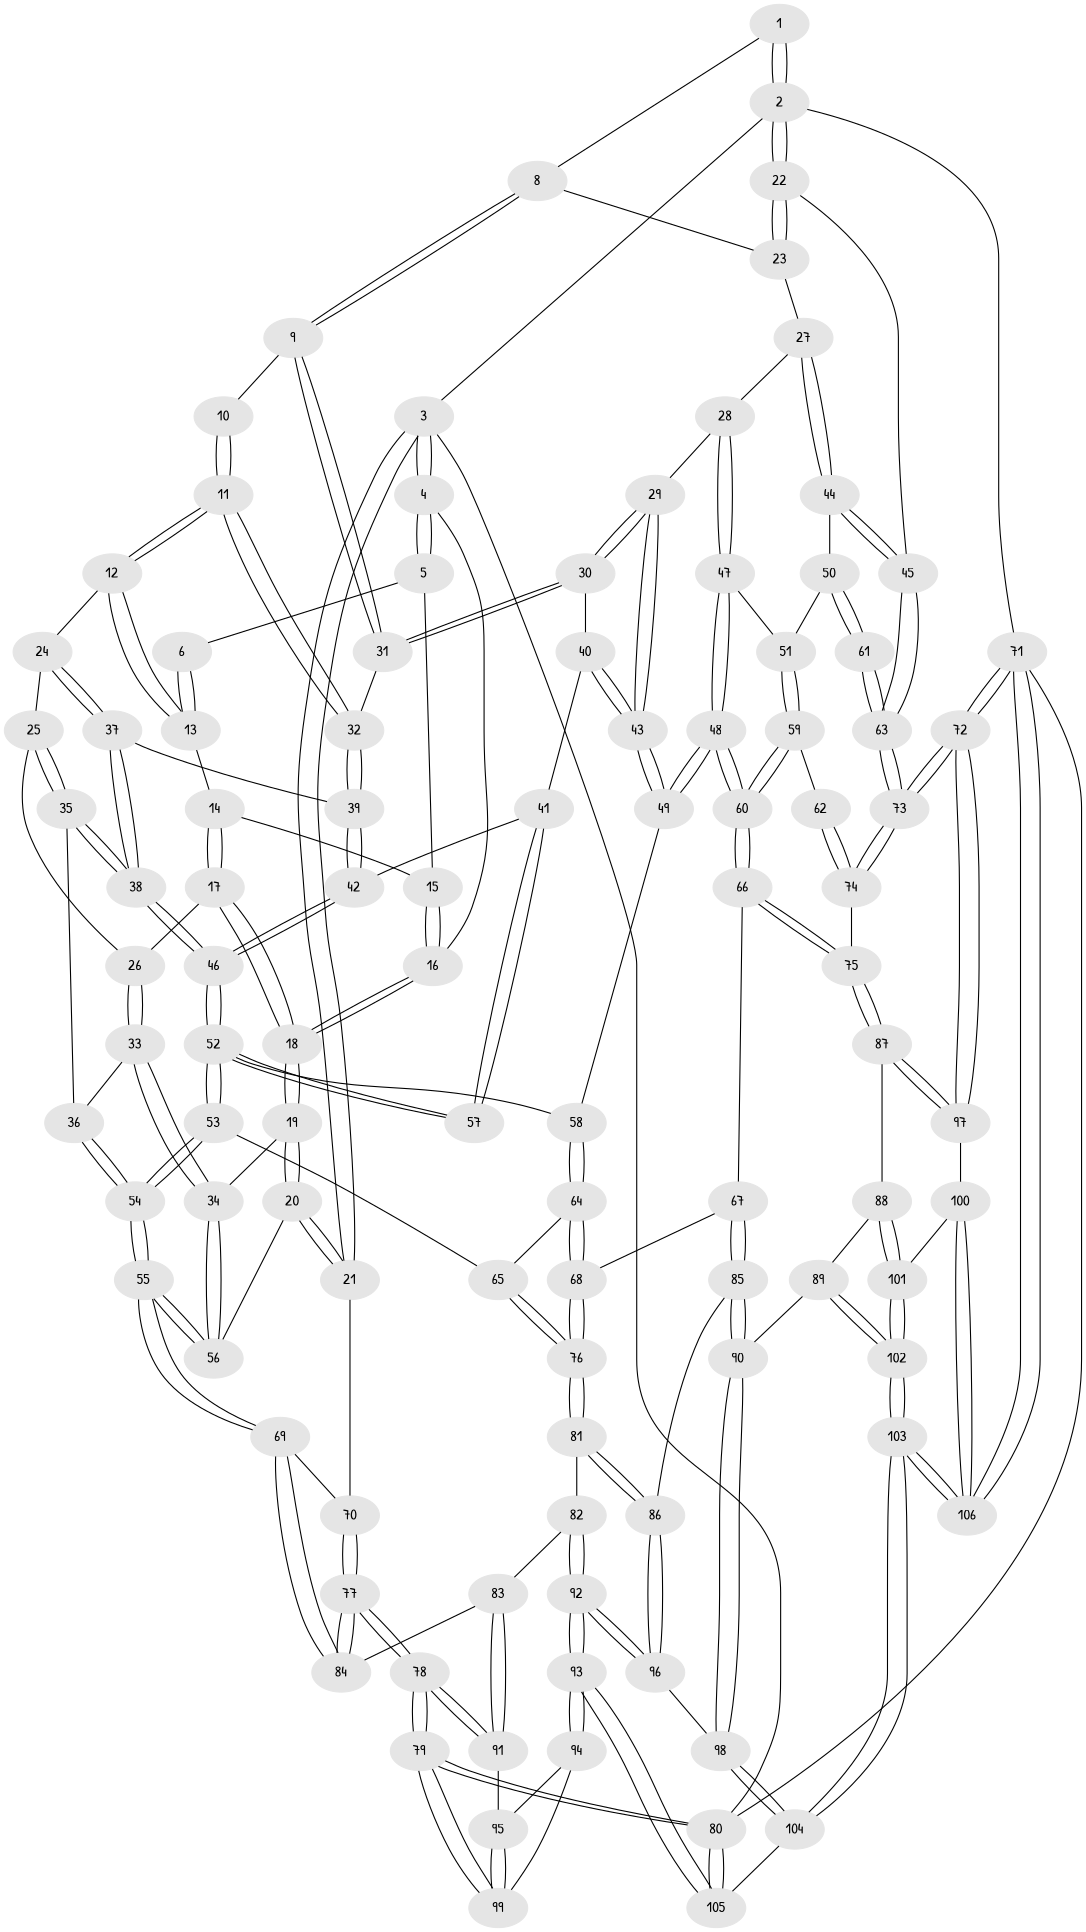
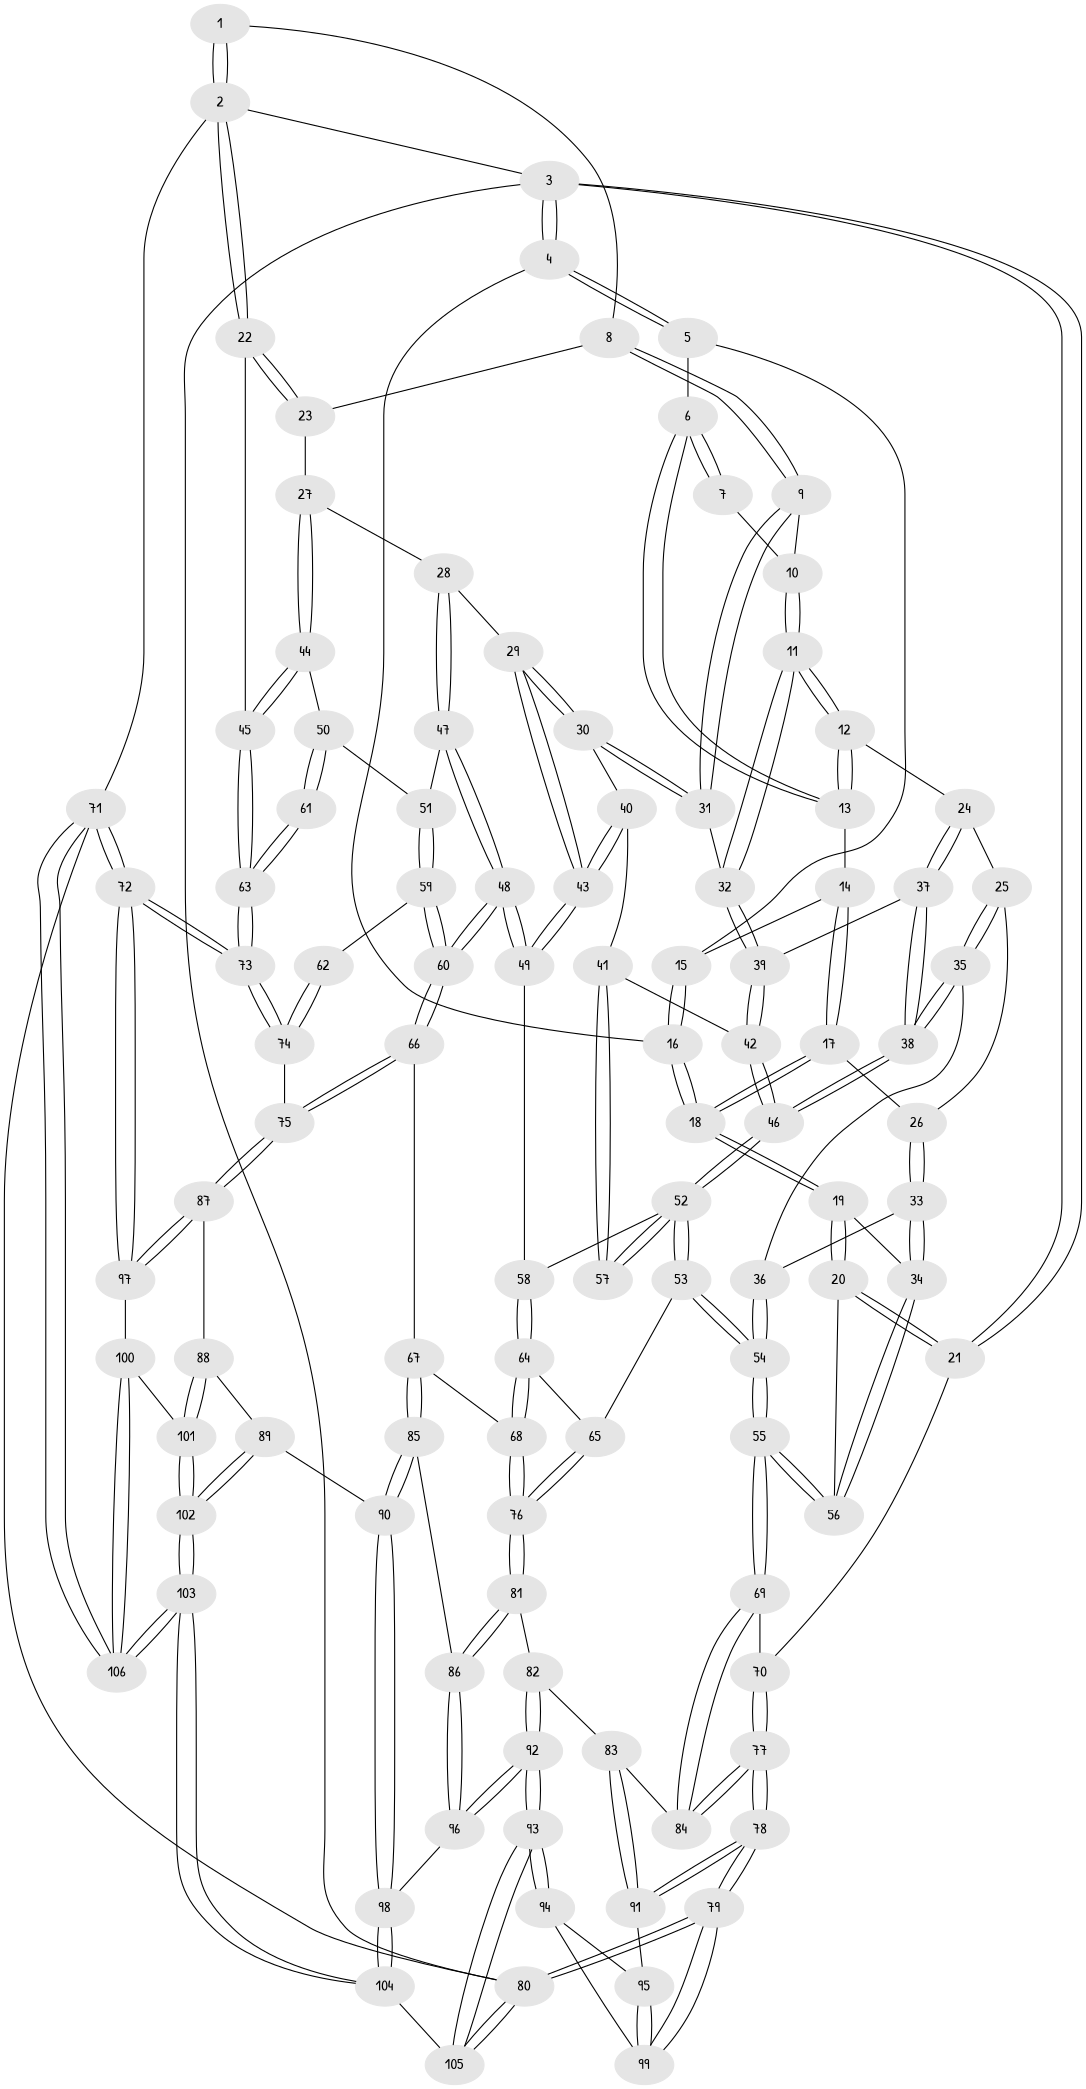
  graph {
    fontname="Patrick Hand"
    node [color=gray90 fontname="Patrick Hand" style=filled]
    edge [fontname="Patrick Hand"]
    1
    2
    8
    3
    22
    71
    9
    23
    4
    21
    80
    45
    72
    106
    5
    16
    70
    105
    6
    15
    18
+   7
    13
    10
    14
    11
    31
    27
    32
    12
    24
    39
    25
    37
    17
    26
    19
    33
    20
    34
    56
    77
    63
    28
    44
    35
    38
    36
    29
    47
    50
    30
    43
    48
    51
    40
    49
    41
    42
    54
    46
    55
    52
    57
    58
    61
    73
    53
    60
    59
    66
    64
    62
    65
    76
    69
    84
    68
    74
    67
    75
    81
    85
    87
    86
    90
    78
    97
    100
    88
    82
    79
    91
    99
    95
    83
    92
    96
    93
    98
    89
    101
    102
    103
    104
    94
    1 -- 2
    1 -- 2
    1 -- 8
    2 -- 3
    2 -- 22
    2 -- 22
    2 -- 71
    8 -- 9
    8 -- 9
    8 -- 23
    3 -- 4
    3 -- 4
    3 -- 21
    3 -- 21
    3 -- 80
    22 -- 23
    22 -- 23
    22 -- 45
    71 -- 80
    71 -- 72
    71 -- 72
    71 -- 106
    71 -- 106
    9 -- 10
    9 -- 31
    9 -- 31
    23 -- 27
    4 -- 5
    4 -- 5
    4 -- 16
    21 -- 70
    80 -- 105
    80 -- 105
    45 -- 63
    45 -- 63
    72 -- 73
    72 -- 73
    72 -- 97
    72 -- 97
    5 -- 6
    5 -- 15
    16 -- 18
    16 -- 18
    70 -- 77
    70 -- 77
+   6 -- 7
+   6 -- 7
    6 -- 13
    6 -- 13
    15 -- 16
    15 -- 16
    18 -- 19
    18 -- 19
+   7 -- 10
    13 -- 14
    10 -- 11
    10 -- 11
    14 -- 15
    14 -- 17
    14 -- 17
    11 -- 32
    11 -- 32
    11 -- 12
    11 -- 12
    31 -- 32
    27 -- 28
    27 -- 44
    27 -- 44
    32 -- 39
    32 -- 39
    12 -- 13
    12 -- 13
    12 -- 24
    24 -- 25
    24 -- 37
    24 -- 37
    39 -- 42
    39 -- 42
    25 -- 26
    25 -- 35
    25 -- 35
    37 -- 39
    37 -- 38
    37 -- 38
    17 -- 18
    17 -- 18
    17 -- 26
    26 -- 33
    26 -- 33
    19 -- 20
    19 -- 20
    19 -- 34
    33 -- 34
    33 -- 34
    33 -- 36
    20 -- 21
    20 -- 21
    20 -- 56
    34 -- 56
    34 -- 56
    77 -- 84
    77 -- 84
    77 -- 78
    77 -- 78
    63 -- 73
    63 -- 73
    28 -- 29
    28 -- 47
    28 -- 47
    44 -- 45
    44 -- 45
    44 -- 50
    35 -- 38
    35 -- 38
    35 -- 36
    38 -- 46
    38 -- 46
    36 -- 54
    36 -- 54
    29 -- 30
    29 -- 30
    29 -- 43
    29 -- 43
    47 -- 48
    47 -- 48
    47 -- 51
    50 -- 51
    50 -- 61
    50 -- 61
    30 -- 31
    30 -- 31
    30 -- 40
    43 -- 49
    43 -- 49
    48 -- 49
    48 -- 49
    48 -- 60
    48 -- 60
    51 -- 59
    51 -- 59
    40 -- 43
    40 -- 43
    40 -- 41
    49 -- 58
    41 -- 42
    41 -- 57
    41 -- 57
    42 -- 46
    42 -- 46
    54 -- 55
    54 -- 55
    46 -- 52
    46 -- 52
    55 -- 56
    55 -- 56
    55 -- 69
    55 -- 69
    52 -- 57
    52 -- 57
    52 -- 58
    52 -- 53
    52 -- 53
    58 -- 64
    58 -- 64
    61 -- 63
    61 -- 63
    73 -- 74
    73 -- 74
    53 -- 54
    53 -- 54
    53 -- 65
    60 -- 66
    60 -- 66
    59 -- 60
    59 -- 60
    59 -- 62
    66 -- 67
    66 -- 75
    66 -- 75
    64 -- 65
    64 -- 68
    64 -- 68
    62 -- 74
    62 -- 74
    65 -- 76
    65 -- 76
    76 -- 81
    76 -- 81
    69 -- 70
    69 -- 84
    69 -- 84
    68 -- 76
    68 -- 76
    74 -- 75
    67 -- 68
    67 -- 85
    67 -- 85
    75 -- 87
    75 -- 87
    81 -- 86
    81 -- 86
    81 -- 82
    85 -- 86
    85 -- 90
    85 -- 90
    87 -- 97
    87 -- 97
    87 -- 88
    86 -- 96
    86 -- 96
    90 -- 98
    90 -- 98
    78 -- 79
    78 -- 79
    78 -- 91
    78 -- 91
    97 -- 100
    100 -- 106
    100 -- 106
    100 -- 101
    88 -- 89
    88 -- 101
    88 -- 101
    82 -- 83
    82 -- 92
    82 -- 92
    79 -- 80
    79 -- 80
    79 -- 99
    79 -- 99
    91 -- 95
    95 -- 99
    95 -- 99
    83 -- 84
    83 -- 91
    83 -- 91
    92 -- 96
    92 -- 96
    92 -- 93
    92 -- 93
    96 -- 98
    93 -- 105
    93 -- 105
    93 -- 94
    93 -- 94
    98 -- 104
    98 -- 104
    89 -- 90
    89 -- 102
    89 -- 102
    101 -- 102
    101 -- 102
    102 -- 103
    102 -- 103
    103 -- 106
    103 -- 106
    103 -- 104
    103 -- 104
    104 -- 105
    94 -- 99
    94 -- 95
  }
